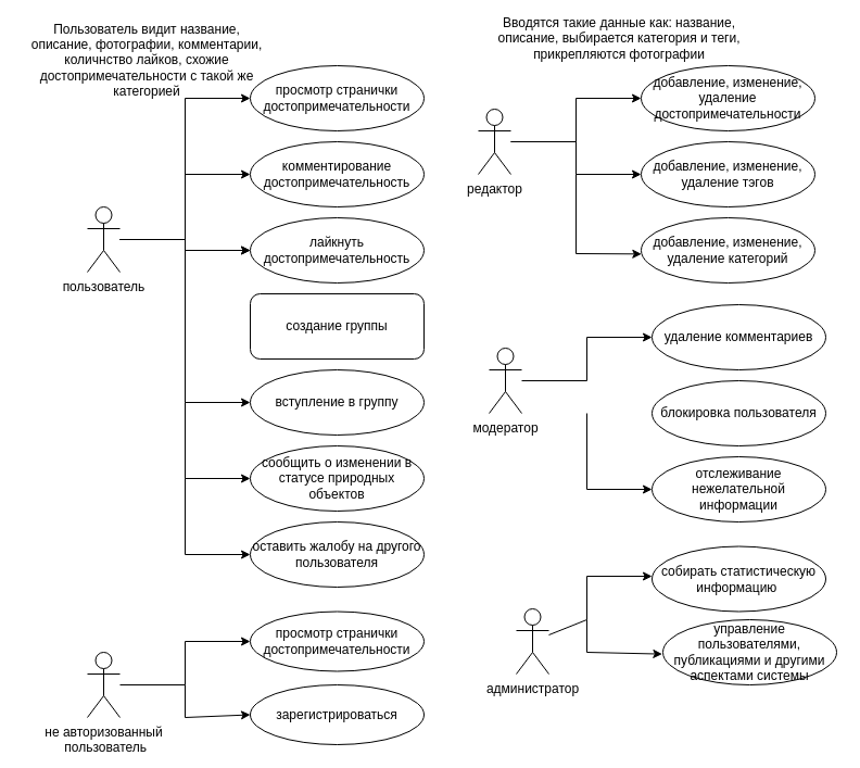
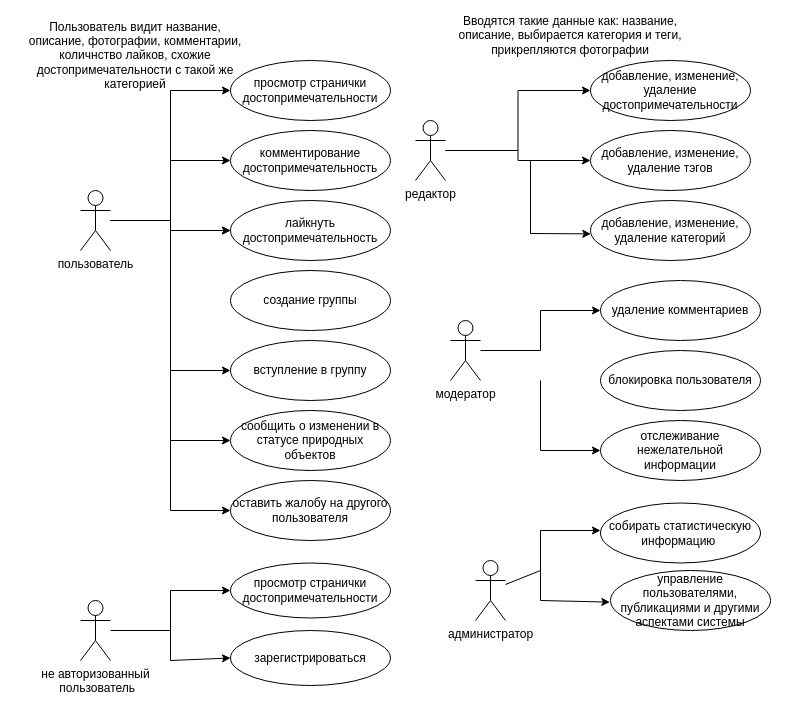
  <mxCell id="0" />
  <mxCell id="1" parent="0" />
  <mxCell id="2" style="edgeStyle=orthogonalEdgeStyle;rounded=0;orthogonalLoop=1;jettySize=auto;html=1;entryX=0;entryY=0.5;entryDx=0;entryDy=0;" parent="1" source="6" target="14" edge="1"><mxGeometry relative="1" as="geometry" /></mxCell>
  <mxCell id="3" style="edgeStyle=orthogonalEdgeStyle;rounded=0;orthogonalLoop=1;jettySize=auto;html=1;entryX=0;entryY=0.5;entryDx=0;entryDy=0;" parent="1" source="6" target="15" edge="1"><mxGeometry relative="1" as="geometry" /></mxCell>
  <mxCell id="4" style="edgeStyle=orthogonalEdgeStyle;rounded=0;orthogonalLoop=1;jettySize=auto;html=1;" parent="1" source="6" target="26" edge="1"><mxGeometry relative="1" as="geometry" /></mxCell>
  <mxCell id="5" style="edgeStyle=orthogonalEdgeStyle;rounded=0;orthogonalLoop=1;jettySize=auto;html=1;entryX=0;entryY=0.5;entryDx=0;entryDy=0;" parent="1" source="6" target="22" edge="1"><mxGeometry relative="1" as="geometry" /></mxCell>
  <mxCell id="6" value="пользователь&lt;br&gt;" style="shape=umlActor;verticalLabelPosition=bottom;verticalAlign=top;html=1;outlineConnect=0;" parent="1" vertex="1"><mxGeometry x="80" y="190" width="30" height="60" as="geometry" /></mxCell>
  <mxCell id="7" style="edgeStyle=orthogonalEdgeStyle;rounded=0;orthogonalLoop=1;jettySize=auto;html=1;entryX=0;entryY=0.5;entryDx=0;entryDy=0;" parent="1" source="9" target="16" edge="1"><mxGeometry relative="1" as="geometry" /></mxCell>
  <mxCell id="8" style="edgeStyle=orthogonalEdgeStyle;rounded=0;orthogonalLoop=1;jettySize=auto;html=1;entryX=0;entryY=0.5;entryDx=0;entryDy=0;" parent="1" source="9" target="17" edge="1"><mxGeometry relative="1" as="geometry" /></mxCell>
- <mxCell id="9" value="редактор" style="shape=umlActor;verticalLabelPosition=bottom;verticalAlign=top;html=1;outlineConnect=0;" parent="1" vertex="1"><mxGeometry x="440" y="100" width="30" height="60" as="geometry" /></mxCell>
+ <mxCell id="9" value="редактор" style="shape=umlActor;verticalLabelPosition=bottom;verticalAlign=top;html=1;outlineConnect=0;" parent="1" vertex="1"><mxGeometry x="415" y="120" width="30" height="60" as="geometry" /></mxCell>
  <mxCell id="10" style="edgeStyle=orthogonalEdgeStyle;rounded=0;orthogonalLoop=1;jettySize=auto;html=1;entryX=0;entryY=0.5;entryDx=0;entryDy=0;" parent="1" source="11" target="18" edge="1"><mxGeometry relative="1" as="geometry" /></mxCell>
  <mxCell id="11" value="модератор" style="shape=umlActor;verticalLabelPosition=bottom;verticalAlign=top;html=1;outlineConnect=0;" parent="1" vertex="1"><mxGeometry x="450" y="320" width="30" height="60" as="geometry" /></mxCell>
  <mxCell id="12" style="edgeStyle=orthogonalEdgeStyle;rounded=0;orthogonalLoop=1;jettySize=auto;html=1;entryX=0;entryY=0.5;entryDx=0;entryDy=0;" parent="1" source="13" target="20" edge="1"><mxGeometry relative="1" as="geometry" /></mxCell>
  <mxCell id="13" value="не авторизованный&lt;br&gt;&amp;nbsp;пользователь" style="shape=umlActor;verticalLabelPosition=bottom;verticalAlign=top;html=1;outlineConnect=0;" parent="1" vertex="1"><mxGeometry x="80" y="600" width="30" height="60" as="geometry" /></mxCell>
  <mxCell id="14" value="просмотр странички достопримечательности" style="ellipse;whiteSpace=wrap;html=1;" parent="1" vertex="1"><mxGeometry x="230" width="160" height="60" as="geometry" y="60" /></mxCell>
  <mxCell id="15" value="комментирование достопримечательность" style="ellipse;whiteSpace=wrap;html=1;" parent="1" vertex="1"><mxGeometry x="230" y="130" width="160" height="60" as="geometry" /></mxCell>
  <mxCell id="16" value="добавление, изменение, удаление достопримечательности" style="ellipse;whiteSpace=wrap;html=1;" parent="1" vertex="1"><mxGeometry x="590" width="160" height="60" as="geometry" y="60" /></mxCell>
  <mxCell id="17" value="добавление, изменение, удаление тэгов" style="ellipse;whiteSpace=wrap;html=1;" parent="1" vertex="1"><mxGeometry x="590" y="130" width="160" height="60" as="geometry" /></mxCell>
  <mxCell id="18" value="удаление комментариев" style="ellipse;whiteSpace=wrap;html=1;" parent="1" vertex="1"><mxGeometry x="600" y="280" width="160" height="60" as="geometry" /></mxCell>
  <mxCell id="19" value="блокировка пользователя" style="ellipse;whiteSpace=wrap;html=1;" parent="1" vertex="1"><mxGeometry x="600" y="350" width="160" height="60" as="geometry" /></mxCell>
  <mxCell id="20" value="просмотр странички достопримечательности" style="ellipse;whiteSpace=wrap;html=1;" parent="1" vertex="1"><mxGeometry x="230" y="562.5" width="160" height="55" as="geometry" /></mxCell>
- <mxCell id="21" value="создание группы" style="whiteSpace=wrap;html=1;rounded=1;" parent="1" vertex="1"><mxGeometry x="230" y="270" width="160" height="60" as="geometry" /></mxCell>
+ <mxCell id="21" value="создание группы" style="ellipse;whiteSpace=wrap;html=1;" parent="1" vertex="1"><mxGeometry x="230" y="270" width="160" height="60" as="geometry" /></mxCell>
  <mxCell id="22" value="вступление в группу" style="ellipse;whiteSpace=wrap;html=1;" parent="1" vertex="1"><mxGeometry x="230" y="340" width="160" height="60" as="geometry" /></mxCell>
  <mxCell id="23" value="Вводятся такие данные как: название, описание, выбирается категория и теги, прикрепляются фотографии" style="text;html=1;align=center;verticalAlign=middle;whiteSpace=wrap;rounded=0;" parent="1" vertex="1"><mxGeometry x="450" y="20" width="240" height="30" as="geometry" /></mxCell>
  <mxCell id="24" style="edgeStyle=orthogonalEdgeStyle;rounded=0;orthogonalLoop=1;jettySize=auto;html=1;exitX=0.5;exitY=1;exitDx=0;exitDy=0;" parent="1" source="23" target="23" edge="1"><mxGeometry relative="1" as="geometry" /></mxCell>
  <mxCell id="25" value="Пользователь видит название, описание, фотографии, комментарии, количнство лайков, схожие достопримечательности с такой же категорией" style="text;html=1;align=center;verticalAlign=middle;whiteSpace=wrap;rounded=0;" parent="1" vertex="1"><mxGeometry x="20" y="40" width="230" height="30" as="geometry" /></mxCell>
  <mxCell id="26" value="лайкнуть достопримечательность" style="ellipse;whiteSpace=wrap;html=1;" parent="1" vertex="1"><mxGeometry x="230" y="200" width="160" height="60" as="geometry" /></mxCell>
  <mxCell id="27" value="" style="endArrow=classic;html=1;rounded=0;entryX=0;entryY=0.5;entryDx=0;entryDy=0;" parent="1" target="26" edge="1"><mxGeometry width="50" height="50" relative="1" as="geometry"><mxPoint x="170" y="230" as="sourcePoint" /><mxPoint x="450" y="230" as="targetPoint" /></mxGeometry></mxCell>
  <mxCell id="28" value="оставить жалобу на другого пользователя" style="ellipse;whiteSpace=wrap;html=1;" vertex="1" parent="1"><mxGeometry x="230" y="480" width="160" height="60" as="geometry" /></mxCell>
  <mxCell id="29" value="сообщить о изменении&amp;nbsp;в статусе природных объектов" style="ellipse;whiteSpace=wrap;html=1;" vertex="1" parent="1"><mxGeometry x="230" y="410" width="160" height="60" as="geometry" /></mxCell>
  <mxCell id="30" value="" style="endArrow=classic;html=1;rounded=0;entryX=0;entryY=0.5;entryDx=0;entryDy=0;" edge="1" parent="1" target="29"><mxGeometry width="50" height="50" relative="1" as="geometry"><mxPoint x="170" y="370" as="sourcePoint" /><mxPoint x="380" y="370" as="targetPoint" /><Array as="points"><mxPoint x="170" y="440" /></Array></mxGeometry></mxCell>
  <mxCell id="31" value="" style="endArrow=classic;html=1;rounded=0;entryX=0;entryY=0.5;entryDx=0;entryDy=0;" edge="1" parent="1" target="28"><mxGeometry width="50" height="50" relative="1" as="geometry"><mxPoint x="170" y="440" as="sourcePoint" /><mxPoint x="380" y="370" as="targetPoint" /><Array as="points"><mxPoint x="170" y="510" /></Array></mxGeometry></mxCell>
  <mxCell id="32" value="зарегистрироваться" style="ellipse;whiteSpace=wrap;html=1;" vertex="1" parent="1"><mxGeometry x="230" y="630" width="160" height="55" as="geometry" /></mxCell>
  <mxCell id="33" value="" style="endArrow=classic;html=1;rounded=0;entryX=0;entryY=0.5;entryDx=0;entryDy=0;" edge="1" parent="1" target="32"><mxGeometry width="50" height="50" relative="1" as="geometry"><mxPoint x="170" y="630" as="sourcePoint" /><mxPoint x="380" y="560" as="targetPoint" /><Array as="points"><mxPoint x="170" y="660" /></Array></mxGeometry></mxCell>
  <mxCell id="34" value="добавление, изменение, удаление категорий" style="ellipse;whiteSpace=wrap;html=1;" vertex="1" parent="1"><mxGeometry x="590" y="200" width="160" height="60" as="geometry" /></mxCell>
  <mxCell id="35" value="" style="endArrow=classic;html=1;rounded=0;entryX=0.002;entryY=0.556;entryDx=0;entryDy=0;entryPerimeter=0;" edge="1" parent="1" target="34"><mxGeometry width="50" height="50" relative="1" as="geometry"><mxPoint x="530" y="160" as="sourcePoint" /><mxPoint x="640" y="80" as="targetPoint" /><Array as="points"><mxPoint x="530" y="233" /></Array></mxGeometry></mxCell>
  <mxCell id="36" value="отслеживание нежелательной информации" style="ellipse;whiteSpace=wrap;html=1;" vertex="1" parent="1"><mxGeometry x="600" y="420" width="160" height="60" as="geometry" /></mxCell>
  <mxCell id="37" value="" style="endArrow=classic;html=1;rounded=0;entryX=0;entryY=0.5;entryDx=0;entryDy=0;" edge="1" parent="1" target="36"><mxGeometry width="50" height="50" relative="1" as="geometry"><mxPoint x="540" y="380" as="sourcePoint" /><mxPoint x="640" y="370" as="targetPoint" /><Array as="points"><mxPoint x="540" y="450" /></Array></mxGeometry></mxCell>
  <mxCell id="38" value="администратор" style="shape=umlActor;verticalLabelPosition=bottom;verticalAlign=top;html=1;outlineConnect=0;" vertex="1" parent="1"><mxGeometry x="475" y="560" width="30" height="60" as="geometry" /></mxCell>
  <mxCell id="39" value="собирать статистическую информацию&amp;nbsp;" style="ellipse;whiteSpace=wrap;html=1;" vertex="1" parent="1"><mxGeometry x="600" y="502.5" width="160" height="60" as="geometry" /></mxCell>
  <mxCell id="40" value="управление пользователями, публикациями и другими аспектами системы" style="ellipse;whiteSpace=wrap;html=1;" vertex="1" parent="1"><mxGeometry x="610" y="570" width="160" height="60" as="geometry" /></mxCell>
  <mxCell id="41" value="" style="endArrow=classic;html=1;rounded=0;" edge="1" parent="1" source="38"><mxGeometry width="50" height="50" relative="1" as="geometry"><mxPoint x="550" y="580" as="sourcePoint" /><mxPoint x="600" y="530" as="targetPoint" /><Array as="points"><mxPoint x="540" y="570" /><mxPoint x="540" y="530" /></Array></mxGeometry></mxCell>
  <mxCell id="42" value="" style="endArrow=classic;html=1;rounded=0;entryX=-0.004;entryY=0.527;entryDx=0;entryDy=0;entryPerimeter=0;" edge="1" parent="1" target="40"><mxGeometry width="50" height="50" relative="1" as="geometry"><mxPoint x="540" y="570" as="sourcePoint" /><mxPoint x="600" y="530" as="targetPoint" /><Array as="points"><mxPoint x="540" y="600" /></Array></mxGeometry></mxCell>
